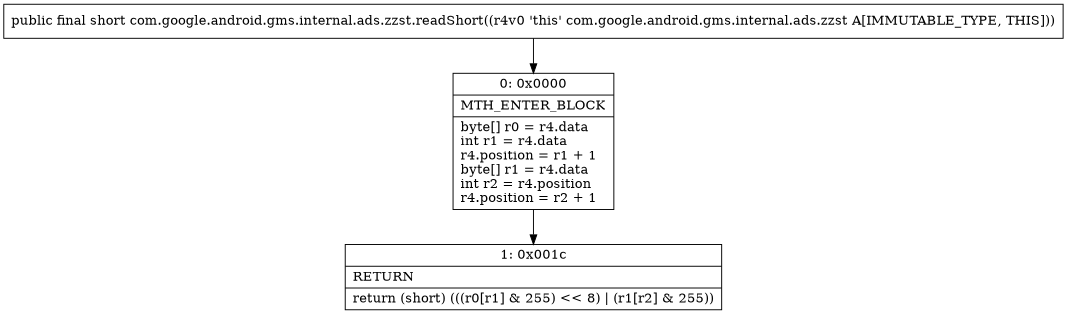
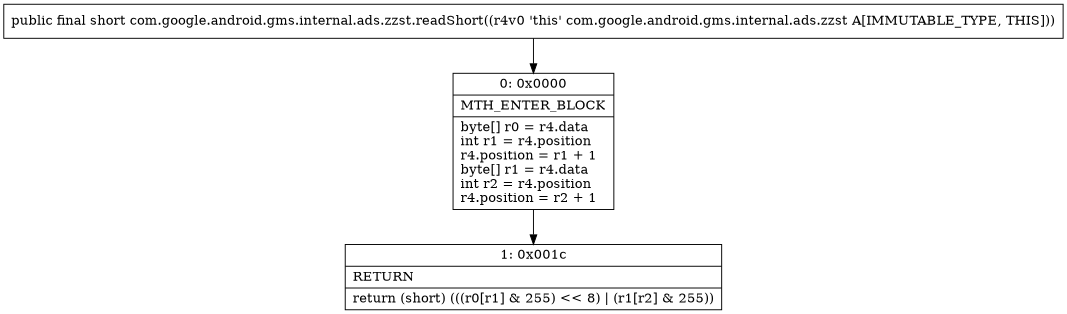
  digraph {
    node [shape=record]
-   n1 [label="{0\:\ 0x0000|MTH_ENTER_BLOCK\l|byte[] r0 = r4.data\lint r1 = r4.data\lr4.position = r1 + 1\lbyte[] r1 = r4.data\lint r2 = r4.position\lr4.position = r2 + 1\l}"]
+   n1 [label="{0\:\ 0x0000|MTH_ENTER_BLOCK\l|byte[] r0 = r4.data\lint r1 = r4.position\lr4.position = r1 + 1\lbyte[] r1 = r4.data\lint r2 = r4.position\lr4.position = r2 + 1\l}"]
    n2 [label="{1\:\ 0x001c|RETURN\l|return (short) (((r0[r1] & 255) \<\< 8) \| (r1[r2] & 255))\l}"]
    n3 [label="{public final short com.google.android.gms.internal.ads.zzst.readShort((r4v0 'this' com.google.android.gms.internal.ads.zzst A[IMMUTABLE_TYPE, THIS])) }"]
    n1 -> n2
    n3 -> n1
  }
